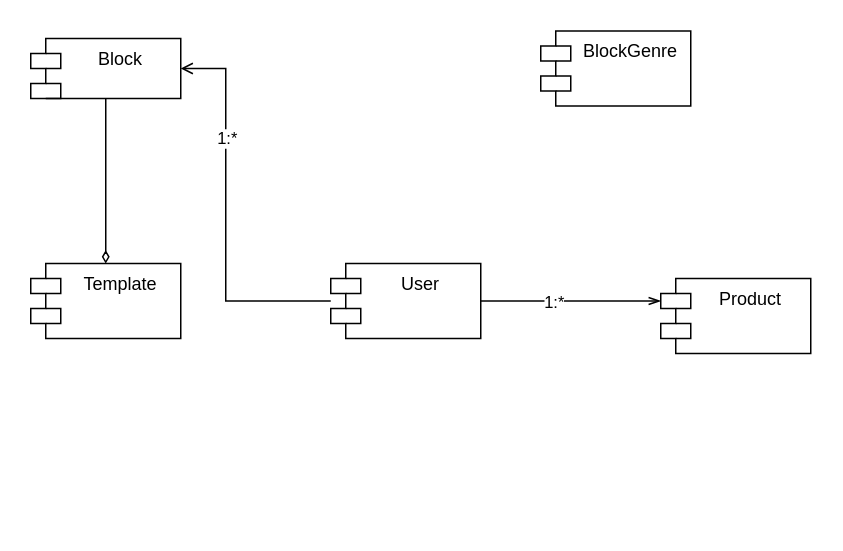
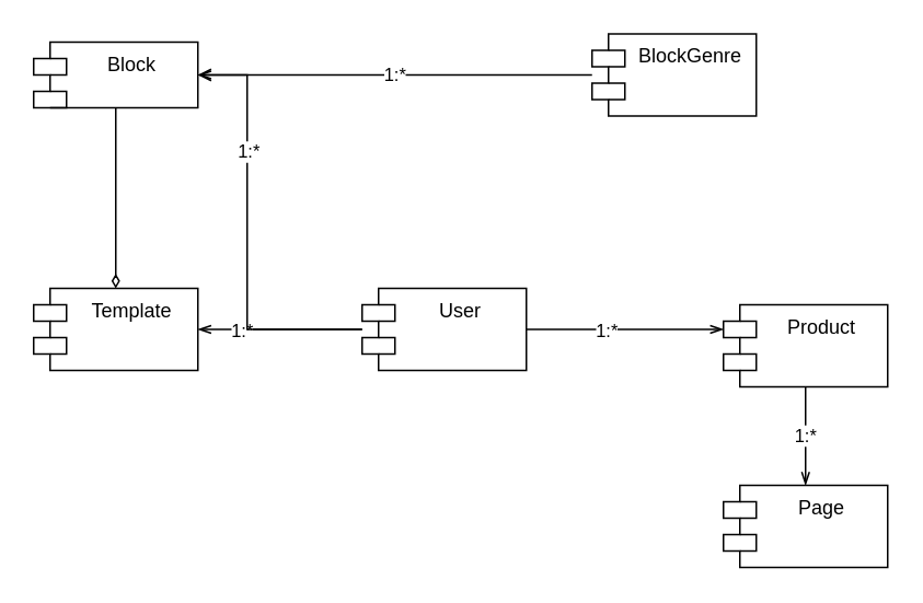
  <mxCell id="0" />
  <mxCell id="1" parent="0" />
  <mxCell id="2" style="edgeStyle=orthogonalEdgeStyle;rounded=0;orthogonalLoop=1;jettySize=auto;html=1;exitX=1;exitY=0.5;exitDx=0;exitDy=0;entryX=0;entryY=0;entryDx=0;entryDy=15;entryPerimeter=0;endArrow=openThin;endFill=0;" parent="1" source="8" target="10" edge="1"><mxGeometry relative="1" as="geometry" /></mxCell>
  <mxCell id="3" value="1:*" style="edgeLabel;html=1;align=center;verticalAlign=middle;resizable=0;points=[];" parent="2" vertex="1" connectable="0"><mxGeometry x="-0.2" relative="1" as="geometry"><mxPoint as="offset" /></mxGeometry></mxCell>
+ <mxCell id="4" style="edgeStyle=orthogonalEdgeStyle;rounded=0;orthogonalLoop=1;jettySize=auto;html=1;entryX=1;entryY=0.5;entryDx=0;entryDy=0;endArrow=openThin;endFill=0;" parent="1" source="8" target="12" edge="1"><mxGeometry relative="1" as="geometry" /></mxCell>
+ <mxCell id="5" value="1:*" style="edgeLabel;html=1;align=center;verticalAlign=middle;resizable=0;points=[];" parent="4" vertex="1" connectable="0"><mxGeometry x="0.48" relative="1" as="geometry"><mxPoint as="offset" /></mxGeometry></mxCell>
  <mxCell id="6" style="edgeStyle=orthogonalEdgeStyle;rounded=0;orthogonalLoop=1;jettySize=auto;html=1;entryX=1;entryY=0.5;entryDx=0;entryDy=0;endArrow=open;endFill=0;" parent="1" source="8" target="14" edge="1"><mxGeometry relative="1" as="geometry"><Array as="points"><mxPoint x="150" y="200" /><mxPoint x="150" y="45" /></Array></mxGeometry></mxCell>
  <mxCell id="7" value="1:*" style="edgeLabel;html=1;align=center;verticalAlign=middle;resizable=0;points=[];" parent="6" vertex="1" connectable="0"><mxGeometry x="0.403" relative="1" as="geometry"><mxPoint as="offset" /></mxGeometry></mxCell>
  <mxCell id="8" value="User" style="shape=module;align=left;spacingLeft=20;align=center;verticalAlign=top;" parent="1" vertex="1"><mxGeometry x="220" y="175" width="100" height="50" as="geometry" /></mxCell>
+ <mxCell id="9" value="1:*" style="edgeStyle=orthogonalEdgeStyle;rounded=0;orthogonalLoop=1;jettySize=auto;html=1;entryX=0.5;entryY=0;entryDx=0;entryDy=0;endArrow=openThin;endFill=0;" parent="1" source="10" target="11" edge="1"><mxGeometry relative="1" as="geometry" /></mxCell>
  <mxCell id="10" value="Product" style="shape=module;align=left;spacingLeft=20;align=center;verticalAlign=top;" parent="1" vertex="1"><mxGeometry x="440" y="185" width="100" height="50" as="geometry" /></mxCell>
+ <mxCell id="11" value="Page" style="shape=module;align=left;spacingLeft=20;align=center;verticalAlign=top;" parent="1" vertex="1"><mxGeometry x="440" y="295" width="100" height="50" as="geometry" /></mxCell>
  <mxCell id="12" value="Template" style="shape=module;align=left;spacingLeft=20;align=center;verticalAlign=top;" parent="1" vertex="1"><mxGeometry x="20" y="175" width="100" height="50" as="geometry" /></mxCell>
  <mxCell id="13" style="edgeStyle=orthogonalEdgeStyle;rounded=0;orthogonalLoop=1;jettySize=auto;html=1;entryX=0.5;entryY=0;entryDx=0;entryDy=0;endArrow=diamondThin;endFill=0;" parent="1" source="14" target="12" edge="1"><mxGeometry relative="1" as="geometry" /></mxCell>
  <mxCell id="14" value="Block" style="shape=module;align=left;spacingLeft=20;align=center;verticalAlign=top;" parent="1" vertex="1"><mxGeometry x="20" y="25" width="100" height="40" as="geometry" /></mxCell>
+ <mxCell id="15" value="1:*" style="edgeStyle=orthogonalEdgeStyle;rounded=0;orthogonalLoop=1;jettySize=auto;html=1;entryX=1;entryY=0.5;entryDx=0;entryDy=0;endArrow=openThin;endFill=0;" parent="1" source="16" target="14" edge="1"><mxGeometry relative="1" as="geometry" /></mxCell>
  <mxCell id="16" value="BlockGenre" style="shape=module;align=left;spacingLeft=20;align=center;verticalAlign=top;" parent="1" vertex="1"><mxGeometry x="360" y="20" width="100" height="50" as="geometry" /></mxCell>
